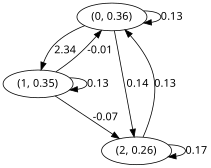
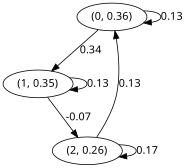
  digraph {
    fontname="Noto Sans"
    node [fontname="Noto Sans"]
    edge [fontname="Noto Sans"]
    n1 [label="(0, 0.36)"]
    n2 [label="(1, 0.35)"]
    n3 [label="(2, 0.26)"]
    n1 -> n1 [label=0.13]
-   n1 -> n2 [label=2.34]
-   n1 -> n3 [label=0.14]
-   n2 -> n1 [label=-0.01]
+   n1 -> n2 [label=0.34]
    n2 -> n2 [label=0.13]
    n2 -> n3 [label=-0.07]
    n3 -> n1 [label=0.13]
    n3 -> n3 [label=0.17]
  }
